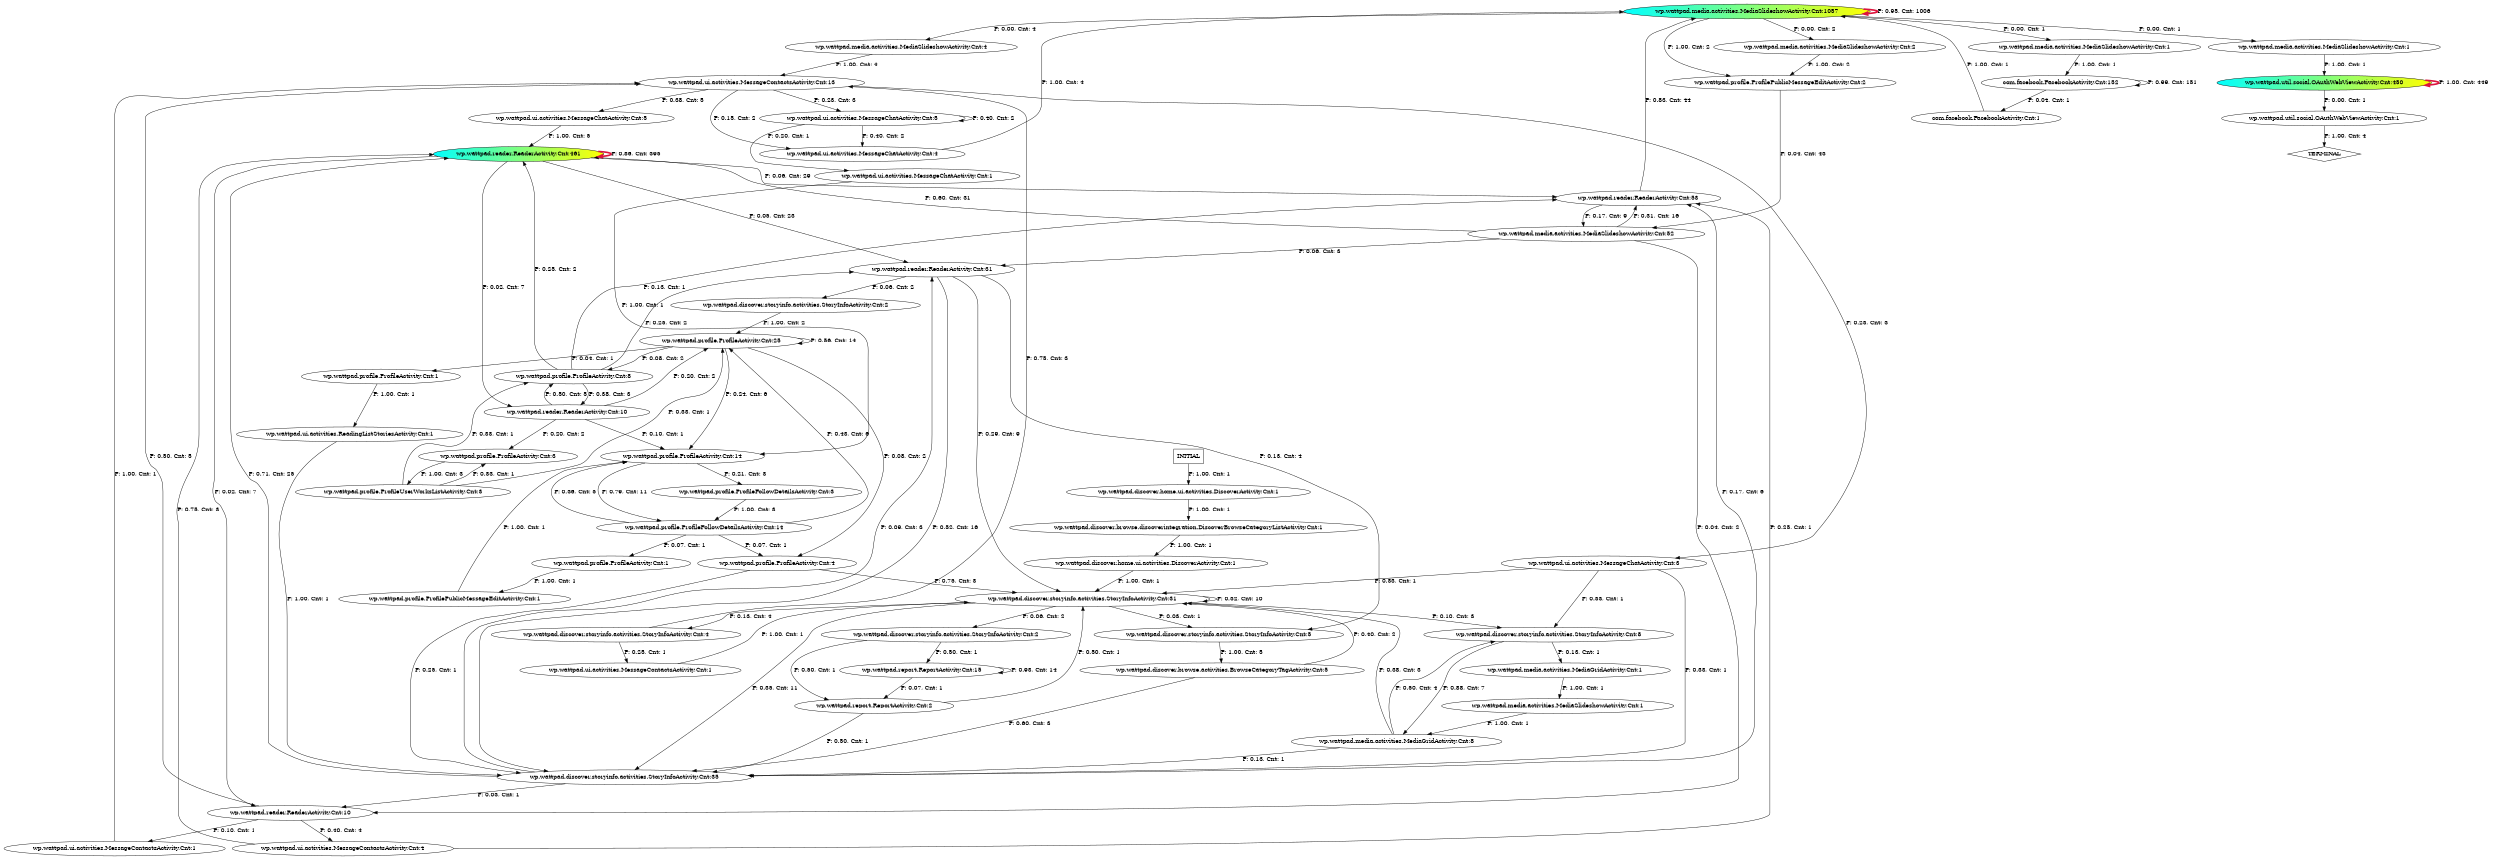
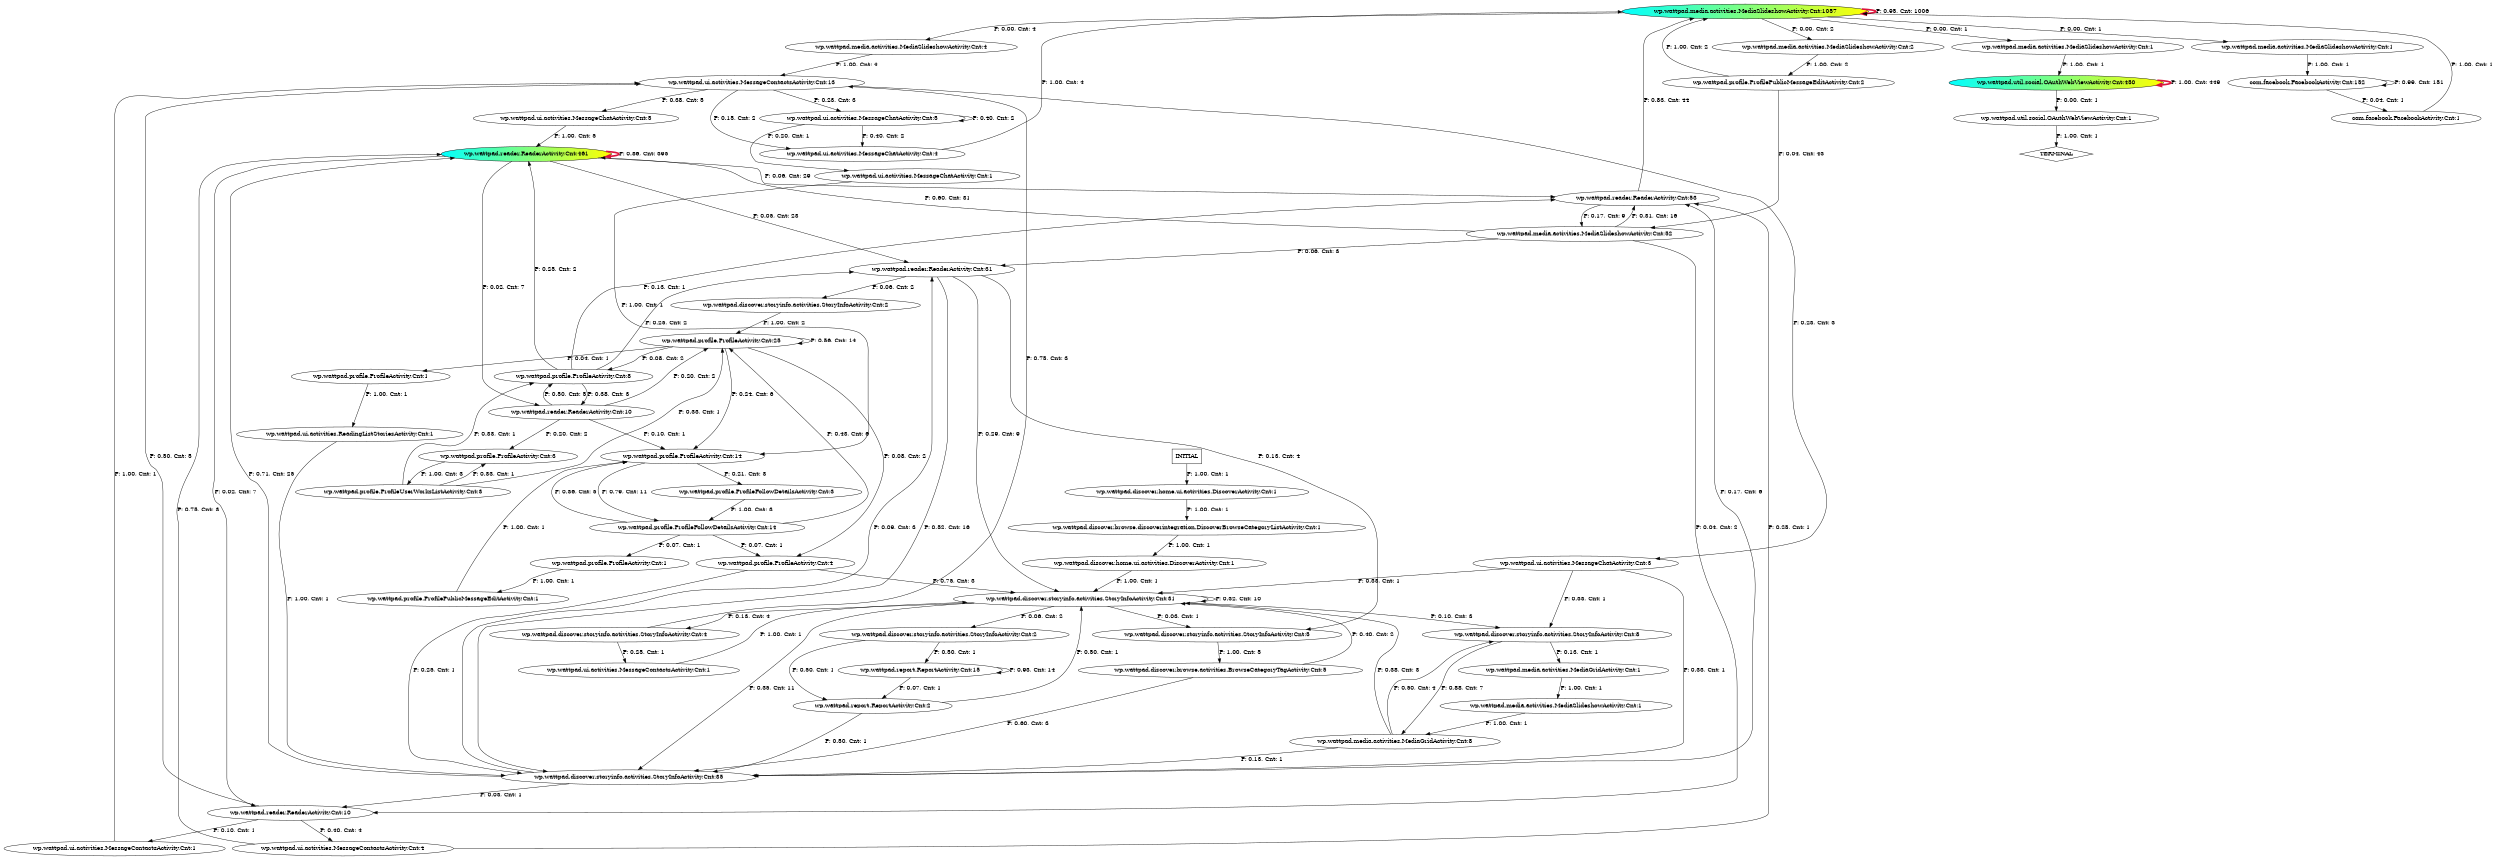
  digraph {
    n1 [fillcolor="cyan:yellow" label="wp.wattpad.media.activities.MediaSlideshowActivity,Cnt:1057" style=filled]
    n2 [label="wp.wattpad.media.activities.MediaSlideshowActivity,Cnt:4"]
    n3 [label="wp.wattpad.media.activities.MediaSlideshowActivity,Cnt:2"]
    n4 [label="wp.wattpad.media.activities.MediaSlideshowActivity,Cnt:1"]
    n5 [label="wp.wattpad.media.activities.MediaSlideshowActivity,Cnt:1"]
    n6 [label="wp.wattpad.media.activities.MediaSlideshowActivity,Cnt:52"]
    n7 [fillcolor="cyan:yellow" label="wp.wattpad.reader.ReaderActivity,Cnt:461" style=filled]
    n8 [label="wp.wattpad.reader.ReaderActivity,Cnt:53"]
    n9 [label="wp.wattpad.reader.ReaderActivity,Cnt:31"]
    n10 [label="wp.wattpad.reader.ReaderActivity,Cnt:10"]
    n11 [label="wp.wattpad.ui.activities.MessageContactsActivity,Cnt:13"]
    n12 [label="wp.wattpad.profile.ProfilePublicMessageEditActivity,Cnt:2"]
    n13 [label="com.facebook.FacebookActivity,Cnt:152"]
    n14 [fillcolor="cyan:yellow" label="wp.wattpad.util.social.OAuthWebViewActivity,Cnt:450" style=filled]
    n15 [label="wp.wattpad.reader.ReaderActivity,Cnt:10"]
    n16 [label="wp.wattpad.discover.storyinfo.activities.StoryInfoActivity,Cnt:35"]
    n17 [label="wp.wattpad.discover.storyinfo.activities.StoryInfoActivity,Cnt:31"]
    n18 [label="wp.wattpad.discover.storyinfo.activities.StoryInfoActivity,Cnt:5"]
    n19 [label="wp.wattpad.discover.storyinfo.activities.StoryInfoActivity,Cnt:2"]
    n20 [label="wp.wattpad.ui.activities.MessageContactsActivity,Cnt:4"]
    n21 [label="wp.wattpad.ui.activities.MessageContactsActivity,Cnt:1"]
    n22 [label="wp.wattpad.profile.ProfileActivity,Cnt:25"]
    n23 [label="wp.wattpad.profile.ProfileActivity,Cnt:14"]
    n24 [label="wp.wattpad.profile.ProfileActivity,Cnt:8"]
    n25 [label="wp.wattpad.profile.ProfileActivity,Cnt:3"]
    n26 [label="wp.wattpad.util.social.OAuthWebViewActivity,Cnt:1"]
    n27 [label=TERMINAL shape=diamond]
    n28 [label="com.facebook.FacebookActivity,Cnt:1"]
    n29 [label="wp.wattpad.discover.storyinfo.activities.StoryInfoActivity,Cnt:8"]
    n30 [label="wp.wattpad.discover.storyinfo.activities.StoryInfoActivity,Cnt:4"]
    n31 [label="wp.wattpad.discover.storyinfo.activities.StoryInfoActivity,Cnt:2"]
    n32 [label="wp.wattpad.media.activities.MediaGridActivity,Cnt:8"]
    n33 [label="wp.wattpad.media.activities.MediaGridActivity,Cnt:1"]
    n34 [label="wp.wattpad.discover.browse.activities.BrowseCategoryTagActivity,Cnt:5"]
    n35 [label="wp.wattpad.ui.activities.MessageContactsActivity,Cnt:1"]
    n36 [label="wp.wattpad.report.ReportActivity,Cnt:15"]
    n37 [label="wp.wattpad.report.ReportActivity,Cnt:2"]
    n38 [label="wp.wattpad.profile.ProfileActivity,Cnt:4"]
    n39 [label="wp.wattpad.profile.ProfileActivity,Cnt:1"]
    n40 [label="wp.wattpad.profile.ProfileFollowDetailsActivity,Cnt:14"]
    n41 [label="wp.wattpad.profile.ProfileFollowDetailsActivity,Cnt:3"]
    n42 [label="wp.wattpad.ui.activities.ReadingListStoriesActivity,Cnt:1"]
    n43 [label="wp.wattpad.profile.ProfileActivity,Cnt:1"]
    n44 [label="wp.wattpad.profile.ProfilePublicMessageEditActivity,Cnt:1"]
    n45 [label="wp.wattpad.ui.activities.MessageChatActivity,Cnt:5"]
    n46 [label="wp.wattpad.ui.activities.MessageChatActivity,Cnt:5"]
    n47 [label="wp.wattpad.ui.activities.MessageChatActivity,Cnt:4"]
    n48 [label="wp.wattpad.ui.activities.MessageChatActivity,Cnt:3"]
    n49 [label="wp.wattpad.ui.activities.MessageChatActivity,Cnt:1"]
    n50 [label="wp.wattpad.profile.ProfileUserWorksListActivity,Cnt:3"]
    n51 [label="wp.wattpad.media.activities.MediaSlideshowActivity,Cnt:1"]
    n52 [label="wp.wattpad.discover.browse.discoverintegration.DiscoverBrowseCategoryListActivity,Cnt:1"]
    n53 [label="wp.wattpad.discover.home.ui.activities.DiscoverActivity,Cnt:1"]
    n54 [label="wp.wattpad.discover.home.ui.activities.DiscoverActivity,Cnt:1"]
    n55 [label=INITIAL shape=box]
    n1 -> n1 [color=crimson label="P: 0.95, Cnt: 1006" penwidth=4]
    n1 -> n2 [label="P: 0.00, Cnt: 4"]
    n1 -> n3 [label="P: 0.00, Cnt: 2"]
    n1 -> n4 [label="P: 0.00, Cnt: 1"]
    n1 -> n5 [label="P: 0.00, Cnt: 1"]
    n2 -> n11 [label="P: 1.00, Cnt: 4"]
    n3 -> n12 [label="P: 1.00, Cnt: 2"]
    n4 -> n13 [label="P: 1.00, Cnt: 1"]
    n5 -> n14 [label="P: 1.00, Cnt: 1"]
    n6 -> n7 [label="P: 0.60, Cnt: 31"]
    n6 -> n8 [label="P: 0.31, Cnt: 16"]
    n6 -> n9 [label="P: 0.06, Cnt: 3"]
    n6 -> n10 [label="P: 0.04, Cnt: 2"]
    n7 -> n7 [color=crimson label="P: 0.86, Cnt: 395" penwidth=4]
    n7 -> n8 [label="P: 0.06, Cnt: 29"]
    n7 -> n9 [label="P: 0.05, Cnt: 23"]
    n7 -> n10 [label="P: 0.02, Cnt: 7"]
    n7 -> n15 [label="P: 0.02, Cnt: 7"]
    n8 -> n1 [label="P: 0.83, Cnt: 44"]
    n8 -> n6 [label="P: 0.17, Cnt: 9"]
    n9 -> n16 [label="P: 0.52, Cnt: 16"]
    n9 -> n17 [label="P: 0.29, Cnt: 9"]
    n9 -> n18 [label="P: 0.13, Cnt: 4"]
    n9 -> n19 [label="P: 0.06, Cnt: 2"]
    n10 -> n11 [label="P: 0.50, Cnt: 5"]
    n10 -> n20 [label="P: 0.40, Cnt: 4"]
    n10 -> n21 [label="P: 0.10, Cnt: 1"]
    n11 -> n45 [label="P: 0.38, Cnt: 5"]
    n11 -> n46 [label="P: 0.23, Cnt: 3"]
    n11 -> n47 [label="P: 0.15, Cnt: 2"]
    n11 -> n48 [label="P: 0.23, Cnt: 3"]
-   n1 -> n12 [label="P: 1.00, Cnt: 2"]
+   n12 -> n1 [label="P: 1.00, Cnt: 2"]
    n12 -> n6 [label="P: 0.04, Cnt: 43"]
    n13 -> n13 [label="P: 0.99, Cnt: 151"]
    n13 -> n28 [label="P: 0.04, Cnt: 1"]
    n14 -> n14 [color=crimson label="P: 1.00, Cnt: 449" penwidth=4]
    n14 -> n26 [label="P: 0.00, Cnt: 1"]
    n15 -> n22 [label="P: 0.20, Cnt: 2"]
    n15 -> n23 [label="P: 0.10, Cnt: 1"]
    n15 -> n24 [label="P: 0.50, Cnt: 5"]
    n15 -> n25 [label="P: 0.20, Cnt: 2"]
    n16 -> n7 [label="P: 0.71, Cnt: 25"]
    n16 -> n8 [label="P: 0.17, Cnt: 6"]
    n16 -> n9 [label="P: 0.09, Cnt: 3"]
    n16 -> n10 [label="P: 0.03, Cnt: 1"]
    n17 -> n16 [label="P: 0.35, Cnt: 11"]
    n17 -> n17 [label="P: 0.32, Cnt: 10"]
    n17 -> n18 [label="P: 0.03, Cnt: 1"]
    n17 -> n29 [label="P: 0.10, Cnt: 3"]
    n17 -> n30 [label="P: 0.13, Cnt: 4"]
    n17 -> n31 [label="P: 0.06, Cnt: 2"]
    n18 -> n34 [label="P: 1.00, Cnt: 5"]
    n19 -> n22 [label="P: 1.00, Cnt: 2"]
    n20 -> n7 [label="P: 0.75, Cnt: 3"]
    n20 -> n8 [label="P: 0.25, Cnt: 1"]
    n21 -> n11 [label="P: 1.00, Cnt: 1"]
    n22 -> n22 [label="P: 0.56, Cnt: 14"]
    n22 -> n23 [label="P: 0.24, Cnt: 6"]
    n22 -> n24 [label="P: 0.08, Cnt: 2"]
    n22 -> n38 [label="P: 0.08, Cnt: 2"]
    n22 -> n39 [label="P: 0.04, Cnt: 1"]
    n23 -> n40 [label="P: 0.79, Cnt: 11"]
    n23 -> n41 [label="P: 0.21, Cnt: 3"]
    n24 -> n7 [label="P: 0.25, Cnt: 2"]
    n24 -> n8 [label="P: 0.13, Cnt: 1"]
    n24 -> n9 [label="P: 0.25, Cnt: 2"]
    n24 -> n15 [label="P: 0.38, Cnt: 3"]
    n25 -> n50 [label="P: 1.00, Cnt: 3"]
-   n26 -> n27 [label="P: 1.00, Cnt: 4"]
+   n26 -> n27 [label="P: 1.00, Cnt: 1"]
    n28 -> n1 [label="P: 1.00, Cnt: 1"]
    n29 -> n32 [label="P: 0.88, Cnt: 7"]
    n29 -> n33 [label="P: 0.13, Cnt: 1"]
    n30 -> n11 [label="P: 0.75, Cnt: 3"]
    n30 -> n35 [label="P: 0.25, Cnt: 1"]
    n31 -> n36 [label="P: 0.50, Cnt: 1"]
    n31 -> n37 [label="P: 0.50, Cnt: 1"]
    n32 -> n16 [label="P: 0.13, Cnt: 1"]
    n32 -> n17 [label="P: 0.38, Cnt: 3"]
    n32 -> n29 [label="P: 0.50, Cnt: 4"]
    n33 -> n51 [label="P: 1.00, Cnt: 1"]
    n34 -> n16 [label="P: 0.60, Cnt: 3"]
    n34 -> n17 [label="P: 0.40, Cnt: 2"]
    n35 -> n17 [label="P: 1.00, Cnt: 1"]
    n36 -> n36 [label="P: 0.93, Cnt: 14"]
    n36 -> n37 [label="P: 0.07, Cnt: 1"]
    n37 -> n16 [label="P: 0.50, Cnt: 1"]
    n37 -> n17 [label="P: 0.50, Cnt: 1"]
    n38 -> n16 [label="P: 0.25, Cnt: 1"]
    n38 -> n17 [label="P: 0.75, Cnt: 3"]
    n39 -> n42 [label="P: 1.00, Cnt: 1"]
    n40 -> n22 [label="P: 0.43, Cnt: 6"]
    n40 -> n23 [label="P: 0.36, Cnt: 5"]
    n40 -> n38 [label="P: 0.07, Cnt: 1"]
    n40 -> n43 [label="P: 0.07, Cnt: 1"]
    n41 -> n40 [label="P: 1.00, Cnt: 3"]
    n42 -> n16 [label="P: 1.00, Cnt: 1"]
    n43 -> n44 [label="P: 1.00, Cnt: 1"]
    n44 -> n23 [label="P: 1.00, Cnt: 1"]
    n45 -> n7 [label="P: 1.00, Cnt: 5"]
    n46 -> n46 [label="P: 0.40, Cnt: 2"]
    n46 -> n47 [label="P: 0.40, Cnt: 2"]
    n46 -> n49 [label="P: 0.20, Cnt: 1"]
    n47 -> n1 [label="P: 1.00, Cnt: 4"]
    n48 -> n16 [label="P: 0.33, Cnt: 1"]
    n48 -> n17 [label="P: 0.33, Cnt: 1"]
    n48 -> n29 [label="P: 0.33, Cnt: 1"]
    n49 -> n23 [label="P: 1.00, Cnt: 1"]
    n50 -> n22 [label="P: 0.33, Cnt: 1"]
    n50 -> n24 [label="P: 0.33, Cnt: 1"]
    n50 -> n25 [label="P: 0.33, Cnt: 1"]
    n51 -> n32 [label="P: 1.00, Cnt: 1"]
    n52 -> n53 [label="P: 1.00, Cnt: 1"]
    n53 -> n17 [label="P: 1.00, Cnt: 1"]
    n54 -> n52 [label="P: 1.00, Cnt: 1"]
    n55 -> n54 [label="P: 1.00, Cnt: 1"]
  }
